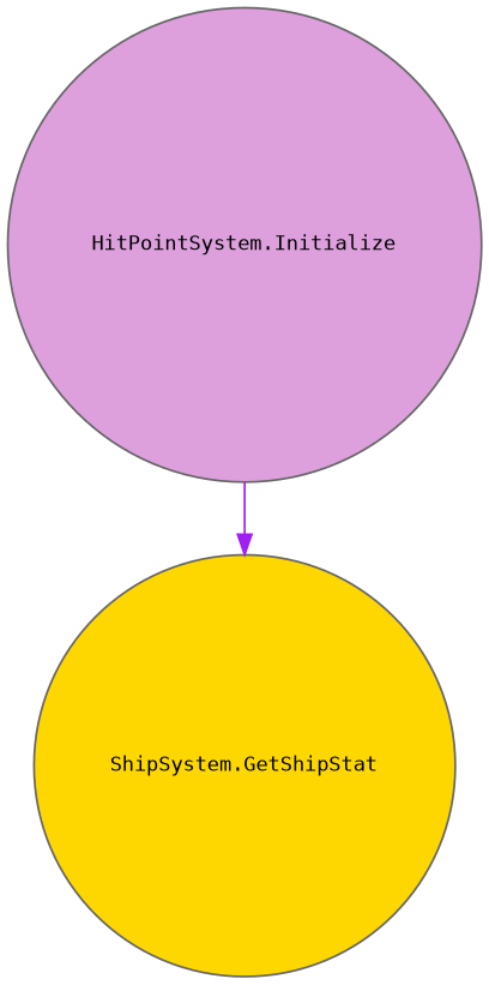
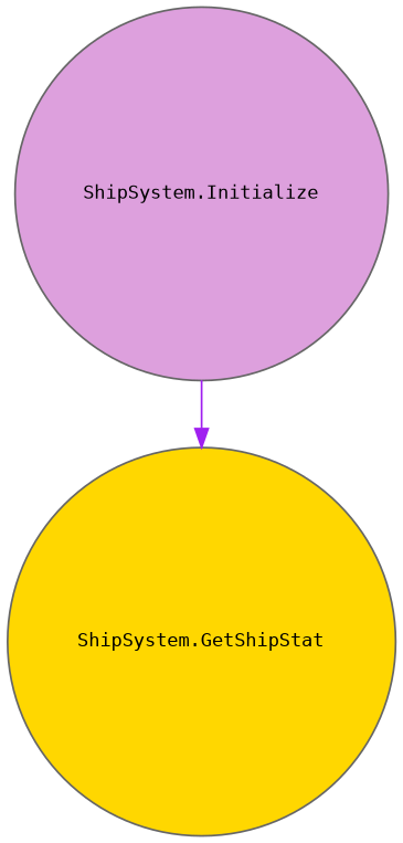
  digraph {
    rankdir=TB
    node [color=gray40 fontname=Consolas fontsize=10 margin=0.1 style=filled shape=circle]
-   n1 [fillcolor=plum fontcolor=black height=0.2 label="HitPointSystem.Initialize" width=0.4]
+   n1 [fillcolor=plum fontcolor=black height=0.2 label="ShipSystem.Initialize" width=0.4]
    n2 [fillcolor=gold height=0.2 label="ShipSystem.GetShipStat" width=0.4]
    n1 -> n2 [color=purple fontname=Helvetica fontsize=10 labelfontname=Helvetica labelfontsize=10 style=solid]
  }
